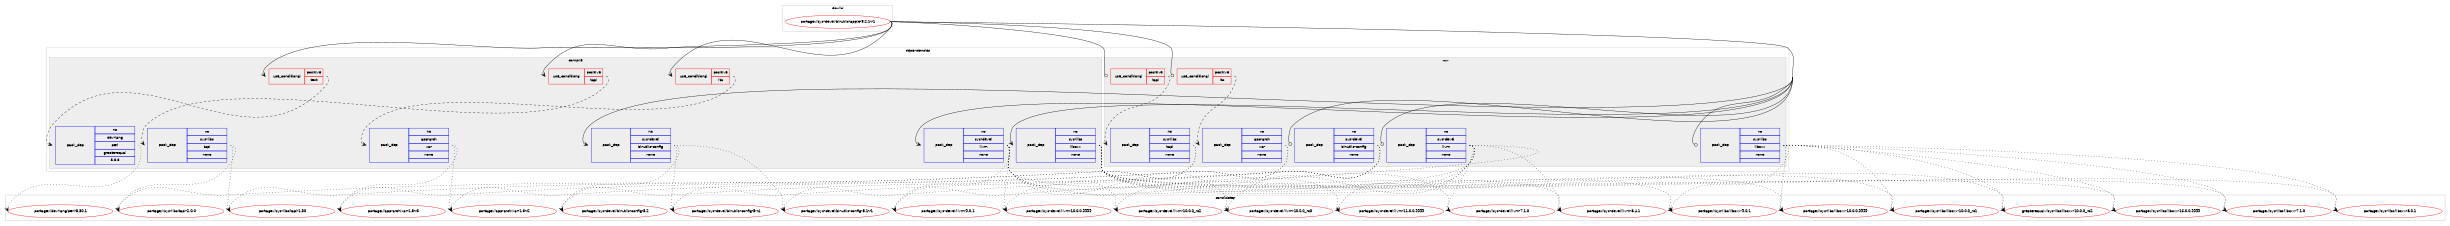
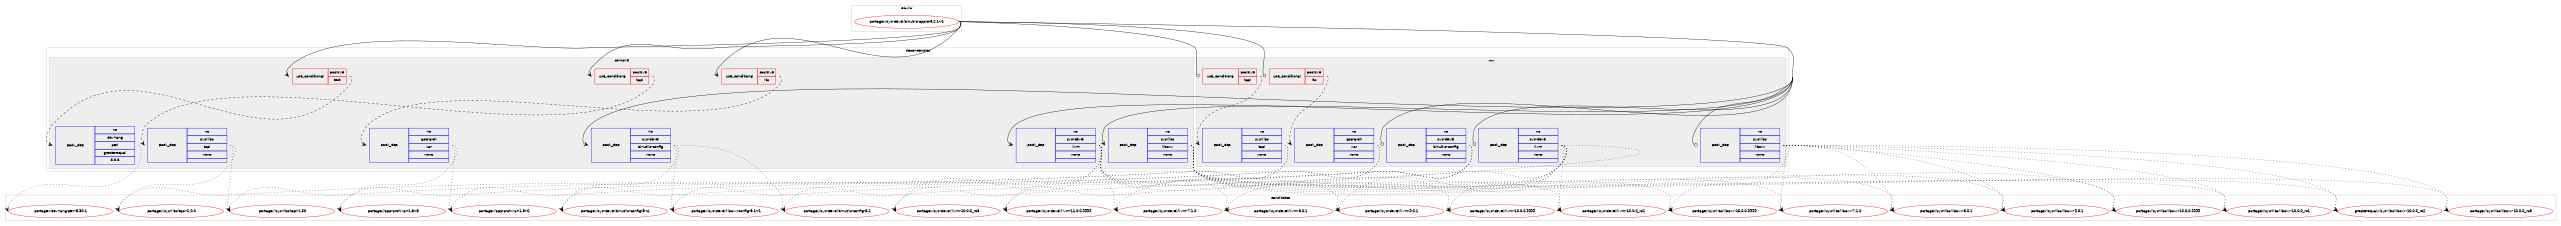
  digraph {
    compound=true
    concentrate=true
    fontname=Helvetica
    fontsize=10
    newrank=true
    rankdir=TB
    ranksep=1.5
    node [color=red fontname=Helvetica fontsize=10]
    edge [arrowhead=vee headport=w style=dotted tailport=e weight=100]
    n1 [label="portage://sys-devel/binutils-apple-8.2.1-r1" width=4]
    n2 [color=blue label=<<TABLE BORDER="0" CELLBORDER="1" CELLSPACING="0" CELLPADDING="4" WIDTH="220"><TR><TD ROWSPAN="6" CELLPADDING="30">pack_dep</TD></TR><TR><TD WIDTH="110">no</TD></TR><TR><TD>app-arch</TD></TR><TR><TD>xar</TD></TR><TR><TD>none</TD></TR><TR><TD></TD></TR></TABLE>> shape=none]
    n3 [label=<<TABLE BORDER="0" CELLBORDER="1" CELLSPACING="0" CELLPADDING="4"><TR><TD ROWSPAN="3" CELLPADDING="10">use_conditional</TD></TR><TR><TD>positive</TD></TR><TR><TD>lto</TD></TR></TABLE>> shape=none]
    n4 [color=blue label=<<TABLE BORDER="0" CELLBORDER="1" CELLSPACING="0" CELLPADDING="4" WIDTH="220"><TR><TD ROWSPAN="6" CELLPADDING="30">pack_dep</TD></TR><TR><TD WIDTH="110">no</TD></TR><TR><TD>sys-libs</TD></TR><TR><TD>tapi</TD></TR><TR><TD>none</TD></TR><TR><TD></TD></TR></TABLE>> shape=none]
    n5 [label=<<TABLE BORDER="0" CELLBORDER="1" CELLSPACING="0" CELLPADDING="4"><TR><TD ROWSPAN="3" CELLPADDING="10">use_conditional</TD></TR><TR><TD>positive</TD></TR><TR><TD>tapi</TD></TR></TABLE>> shape=none]
    n6 [color=blue label=<<TABLE BORDER="0" CELLBORDER="1" CELLSPACING="0" CELLPADDING="4" WIDTH="220"><TR><TD ROWSPAN="6" CELLPADDING="30">pack_dep</TD></TR><TR><TD WIDTH="110">no</TD></TR><TR><TD>dev-lang</TD></TR><TR><TD>perl</TD></TR><TR><TD>greaterequal</TD></TR><TR><TD>5.8.8</TD></TR></TABLE>> shape=none]
    n7 [label=<<TABLE BORDER="0" CELLBORDER="1" CELLSPACING="0" CELLPADDING="4"><TR><TD ROWSPAN="3" CELLPADDING="10">use_conditional</TD></TR><TR><TD>positive</TD></TR><TR><TD>test</TD></TR></TABLE>> shape=none]
    n8 [color=blue label=<<TABLE BORDER="0" CELLBORDER="1" CELLSPACING="0" CELLPADDING="4" WIDTH="220"><TR><TD ROWSPAN="6" CELLPADDING="30">pack_dep</TD></TR><TR><TD WIDTH="110">no</TD></TR><TR><TD>sys-devel</TD></TR><TR><TD>binutils-config</TD></TR><TR><TD>none</TD></TR><TR><TD></TD></TR></TABLE>> shape=none]
    n9 [color=blue label=<<TABLE BORDER="0" CELLBORDER="1" CELLSPACING="0" CELLPADDING="4" WIDTH="220"><TR><TD ROWSPAN="6" CELLPADDING="30">pack_dep</TD></TR><TR><TD WIDTH="110">no</TD></TR><TR><TD>sys-devel</TD></TR><TR><TD>llvm</TD></TR><TR><TD>none</TD></TR><TR><TD></TD></TR></TABLE>> shape=none]
    n10 [color=blue label=<<TABLE BORDER="0" CELLBORDER="1" CELLSPACING="0" CELLPADDING="4" WIDTH="220"><TR><TD ROWSPAN="6" CELLPADDING="30">pack_dep</TD></TR><TR><TD WIDTH="110">no</TD></TR><TR><TD>sys-libs</TD></TR><TR><TD>libcxx</TD></TR><TR><TD>none</TD></TR><TR><TD></TD></TR></TABLE>> shape=none]
    n11 [color=blue label=<<TABLE BORDER="0" CELLBORDER="1" CELLSPACING="0" CELLPADDING="4" WIDTH="220"><TR><TD ROWSPAN="6" CELLPADDING="30">pack_dep</TD></TR><TR><TD WIDTH="110">no</TD></TR><TR><TD>app-arch</TD></TR><TR><TD>xar</TD></TR><TR><TD>none</TD></TR><TR><TD></TD></TR></TABLE>> shape=none]
    n12 [label=<<TABLE BORDER="0" CELLBORDER="1" CELLSPACING="0" CELLPADDING="4"><TR><TD ROWSPAN="3" CELLPADDING="10">use_conditional</TD></TR><TR><TD>positive</TD></TR><TR><TD>lto</TD></TR></TABLE>> shape=none]
    n13 [color=blue label=<<TABLE BORDER="0" CELLBORDER="1" CELLSPACING="0" CELLPADDING="4" WIDTH="220"><TR><TD ROWSPAN="6" CELLPADDING="30">pack_dep</TD></TR><TR><TD WIDTH="110">no</TD></TR><TR><TD>sys-libs</TD></TR><TR><TD>tapi</TD></TR><TR><TD>none</TD></TR><TR><TD></TD></TR></TABLE>> shape=none]
    n14 [label=<<TABLE BORDER="0" CELLBORDER="1" CELLSPACING="0" CELLPADDING="4"><TR><TD ROWSPAN="3" CELLPADDING="10">use_conditional</TD></TR><TR><TD>positive</TD></TR><TR><TD>tapi</TD></TR></TABLE>> shape=none]
    n15 [color=blue label=<<TABLE BORDER="0" CELLBORDER="1" CELLSPACING="0" CELLPADDING="4" WIDTH="220"><TR><TD ROWSPAN="6" CELLPADDING="30">pack_dep</TD></TR><TR><TD WIDTH="110">no</TD></TR><TR><TD>sys-devel</TD></TR><TR><TD>binutils-config</TD></TR><TR><TD>none</TD></TR><TR><TD></TD></TR></TABLE>> shape=none]
    n16 [color=blue label=<<TABLE BORDER="0" CELLBORDER="1" CELLSPACING="0" CELLPADDING="4" WIDTH="220"><TR><TD ROWSPAN="6" CELLPADDING="30">pack_dep</TD></TR><TR><TD WIDTH="110">no</TD></TR><TR><TD>sys-devel</TD></TR><TR><TD>llvm</TD></TR><TR><TD>none</TD></TR><TR><TD></TD></TR></TABLE>> shape=none]
    n17 [color=blue label=<<TABLE BORDER="0" CELLBORDER="1" CELLSPACING="0" CELLPADDING="4" WIDTH="220"><TR><TD ROWSPAN="6" CELLPADDING="30">pack_dep</TD></TR><TR><TD WIDTH="110">no</TD></TR><TR><TD>sys-libs</TD></TR><TR><TD>libcxx</TD></TR><TR><TD>none</TD></TR><TR><TD></TD></TR></TABLE>> shape=none]
    n18 [label="portage://app-arch/xar-1.8-r3" width=4]
    n19 [label="portage://app-arch/xar-1.8-r2" width=4]
    n20 [label="portage://sys-libs/tapi-2.0.0" width=4]
    n21 [label="portage://sys-libs/tapi-1.30" width=4]
    n22 [label="portage://dev-lang/perl-5.30.1" width=4]
    n23 [label="portage://sys-devel/binutils-config-5.2" width=4]
-   n24 [label="portage://sys-devel/binutils-config-5.1-r1" width=4]
+   n24 [label="portage://sys-devel/libcxx-config-5.1-r1" width=4]
    n25 [label="portage://sys-devel/binutils-config-5-r4" width=4]
    n26 [label="portage://sys-devel/llvm-9.0.1" width=4]
-   n27 [label="portage://sys-devel/llvm-8.4.1" width=4]
+   n27 [label="portage://sys-devel/llvm-8.0.1" width=4]
    n28 [label="portage://sys-devel/llvm-7.1.0" width=4]
    n29 [label="portage://sys-devel/llvm-11.0.0.9999" width=4]
    n30 [label="portage://sys-devel/llvm-10.0.0_rc3" width=4]
    n31 [label="portage://sys-devel/llvm-10.0.0_rc2" width=4]
    n32 [label="portage://sys-devel/llvm-10.0.0.9999" width=4]
    n33 [label="portage://sys-libs/libcxx-9.0.1" width=4]
    n34 [label="portage://sys-libs/libcxx-8.0.1" width=4]
    n35 [label="portage://sys-libs/libcxx-7.1.0" width=4]
    n36 [label="portage://sys-libs/libcxx-16.0.0.9999" width=4]
+   n37 [label="portage://sys-libs/libcxx-10.0.0_rc3" width=4]
    n38 [label="greaterequal://sys-libs/libcxx-10.0.0_rc2" width=4]
    n39 [label="portage://sys-libs/libcxx-10.0.0_rc1" width=4]
    n40 [label="portage://sys-libs/libcxx-10.0.0.9999" width=4]
    subgraph cluster_1 {
      color=gray
      label=<<i>ebuild</i>>
      rank=same
      n1
    }
    subgraph cluster_2 {
      color=gray
      label=<<i>dependencies</i>>
      subgraph cluster_3 {
        color=gray
        fillcolor="#eeeeee"
        label=<<i>compile</i>>
        style=filled
        subgraph sub_4 {
          color=gray
          fillcolor="#eeeeee"
          label=<<i>compile</i>>
          style=filled
          n3
          subgraph sub_5 {
            color=gray
            fillcolor="#eeeeee"
            label=<<i>compile</i>>
            style=filled
            n2
          }
        }
        subgraph sub_6 {
          color=gray
          fillcolor="#eeeeee"
          label=<<i>compile</i>>
          style=filled
          n5
          subgraph sub_7 {
            color=gray
            fillcolor="#eeeeee"
            label=<<i>compile</i>>
            style=filled
            n4
          }
        }
        subgraph sub_8 {
          color=gray
          fillcolor="#eeeeee"
          label=<<i>compile</i>>
          style=filled
          n7
          subgraph sub_9 {
            color=gray
            fillcolor="#eeeeee"
            label=<<i>compile</i>>
            style=filled
            n6
          }
        }
        subgraph sub_10 {
          color=gray
          fillcolor="#eeeeee"
          label=<<i>compile</i>>
          style=filled
          n8
        }
        subgraph sub_11 {
          color=gray
          fillcolor="#eeeeee"
          label=<<i>compile</i>>
          style=filled
          n9
        }
        subgraph sub_12 {
          color=gray
          fillcolor="#eeeeee"
          label=<<i>compile</i>>
          style=filled
          n10
        }
      }
      subgraph cluster_13 {
        color=gray
        fillcolor="#eeeeee"
        label=<<i>compile and run</i>>
        style=filled
      }
      subgraph cluster_14 {
        color=gray
        fillcolor="#eeeeee"
        label=<<i>run</i>>
        style=filled
        subgraph sub_15 {
          color=gray
          fillcolor="#eeeeee"
          label=<<i>run</i>>
          style=filled
          n12
          subgraph sub_16 {
            color=gray
            fillcolor="#eeeeee"
            label=<<i>run</i>>
            style=filled
            n11
          }
        }
        subgraph sub_17 {
          color=gray
          fillcolor="#eeeeee"
          label=<<i>run</i>>
          style=filled
          n14
          subgraph sub_18 {
            color=gray
            fillcolor="#eeeeee"
            label=<<i>run</i>>
            style=filled
            n13
          }
        }
        subgraph sub_19 {
          color=gray
          fillcolor="#eeeeee"
          label=<<i>run</i>>
          style=filled
          n15
        }
        subgraph sub_20 {
          color=gray
          fillcolor="#eeeeee"
          label=<<i>run</i>>
          style=filled
          n16
        }
        subgraph sub_21 {
          color=gray
          fillcolor="#eeeeee"
          label=<<i>run</i>>
          style=filled
          n17
        }
      }
    }
    subgraph cluster_22 {
      color=gray
      label=<<i>candidates</i>>
      rank=same
      subgraph sub_23 {
        color=black
        label=<<i>candidates</i>>
        nodesep=1
        rank=same
        n18
        n19
      }
      subgraph sub_24 {
        color=black
        label=<<i>candidates</i>>
        nodesep=1
        rank=same
        n20
        n21
      }
      subgraph sub_25 {
        color=black
        label=<<i>candidates</i>>
        nodesep=1
        rank=same
        n22
      }
      subgraph sub_26 {
        color=black
        label=<<i>candidates</i>>
        nodesep=1
        rank=same
        n23
        n24
        n25
      }
      subgraph sub_27 {
        color=black
        label=<<i>candidates</i>>
        nodesep=1
        rank=same
        n26
        n27
        n28
        n29
        n30
        n31
        n32
      }
      subgraph sub_28 {
        color=black
        label=<<i>candidates</i>>
        nodesep=1
        rank=same
        n33
        n34
        n35
        n36
+       n37
        n38
        n39
        n40
      }
      subgraph sub_29 {
        color=black
        label=<<i>candidates</i>>
        nodesep=1
        rank=same
        n20
        n21
      }
      subgraph sub_30 {
        color=black
        label=<<i>candidates</i>>
        nodesep=1
        rank=same
        n18
        n19
      }
      subgraph sub_31 {
        color=black
        label=<<i>candidates</i>>
        nodesep=1
        rank=same
        n23
        n24
        n25
      }
      subgraph sub_32 {
        color=black
        label=<<i>candidates</i>>
        nodesep=1
        rank=same
        n26
        n27
        n28
        n29
        n30
        n31
        n32
      }
      subgraph sub_33 {
        color=black
        label=<<i>candidates</i>>
        nodesep=1
        rank=same
        n33
        n34
        n35
        n36
+       n37
        n38
        n39
        n40
      }
    }
    n1 -> n3 [style=solid weight=20]
    n1 -> n5 [style=solid weight=20]
    n1 -> n7 [style=solid weight=20]
    n1 -> n8 [style=solid weight=20]
    n1 -> n9 [style=solid weight=20]
    n1 -> n10 [style=solid weight=20]
    n1 -> n12 [arrowhead=odot style=solid weight=20]
    n1 -> n14 [arrowhead=odot style=solid weight=20]
    n1 -> n15 [arrowhead=odot style=solid weight=20]
    n1 -> n16 [arrowhead=odot style=solid weight=20]
    n1 -> n17 [arrowhead=odot style=solid weight=20]
    n2 -> n18
    n2 -> n19
    n3 -> n2 [style=dashed weight=20]
    n4 -> n20
    n4 -> n21
    n5 -> n4 [style=dashed weight=20]
    n6 -> n22
    n7 -> n6 [style=dashed weight=20]
    n8 -> n23
    n8 -> n24
    n8 -> n25
    n9 -> n26
    n9 -> n27
    n9 -> n28
    n9 -> n29
    n9 -> n30
    n9 -> n31
    n9 -> n32
    n10 -> n33
    n10 -> n34
    n10 -> n35
    n10 -> n36
+   n10 -> n37
    n10 -> n38
    n10 -> n39
    n10 -> n40
    n11 -> n18
    n11 -> n19
    n12 -> n11 [style=dashed weight=20]
    n13 -> n20
    n13 -> n21
    n14 -> n13 [style=dashed weight=20]
    n15 -> n23
    n15 -> n24
    n15 -> n25
    n16 -> n26
    n16 -> n27
    n16 -> n28
    n16 -> n29
    n16 -> n30
    n16 -> n31
    n16 -> n32
    n17 -> n33
    n17 -> n34
    n17 -> n35
    n17 -> n36
+   n17 -> n37
    n17 -> n38
    n17 -> n39
    n17 -> n40
  }
